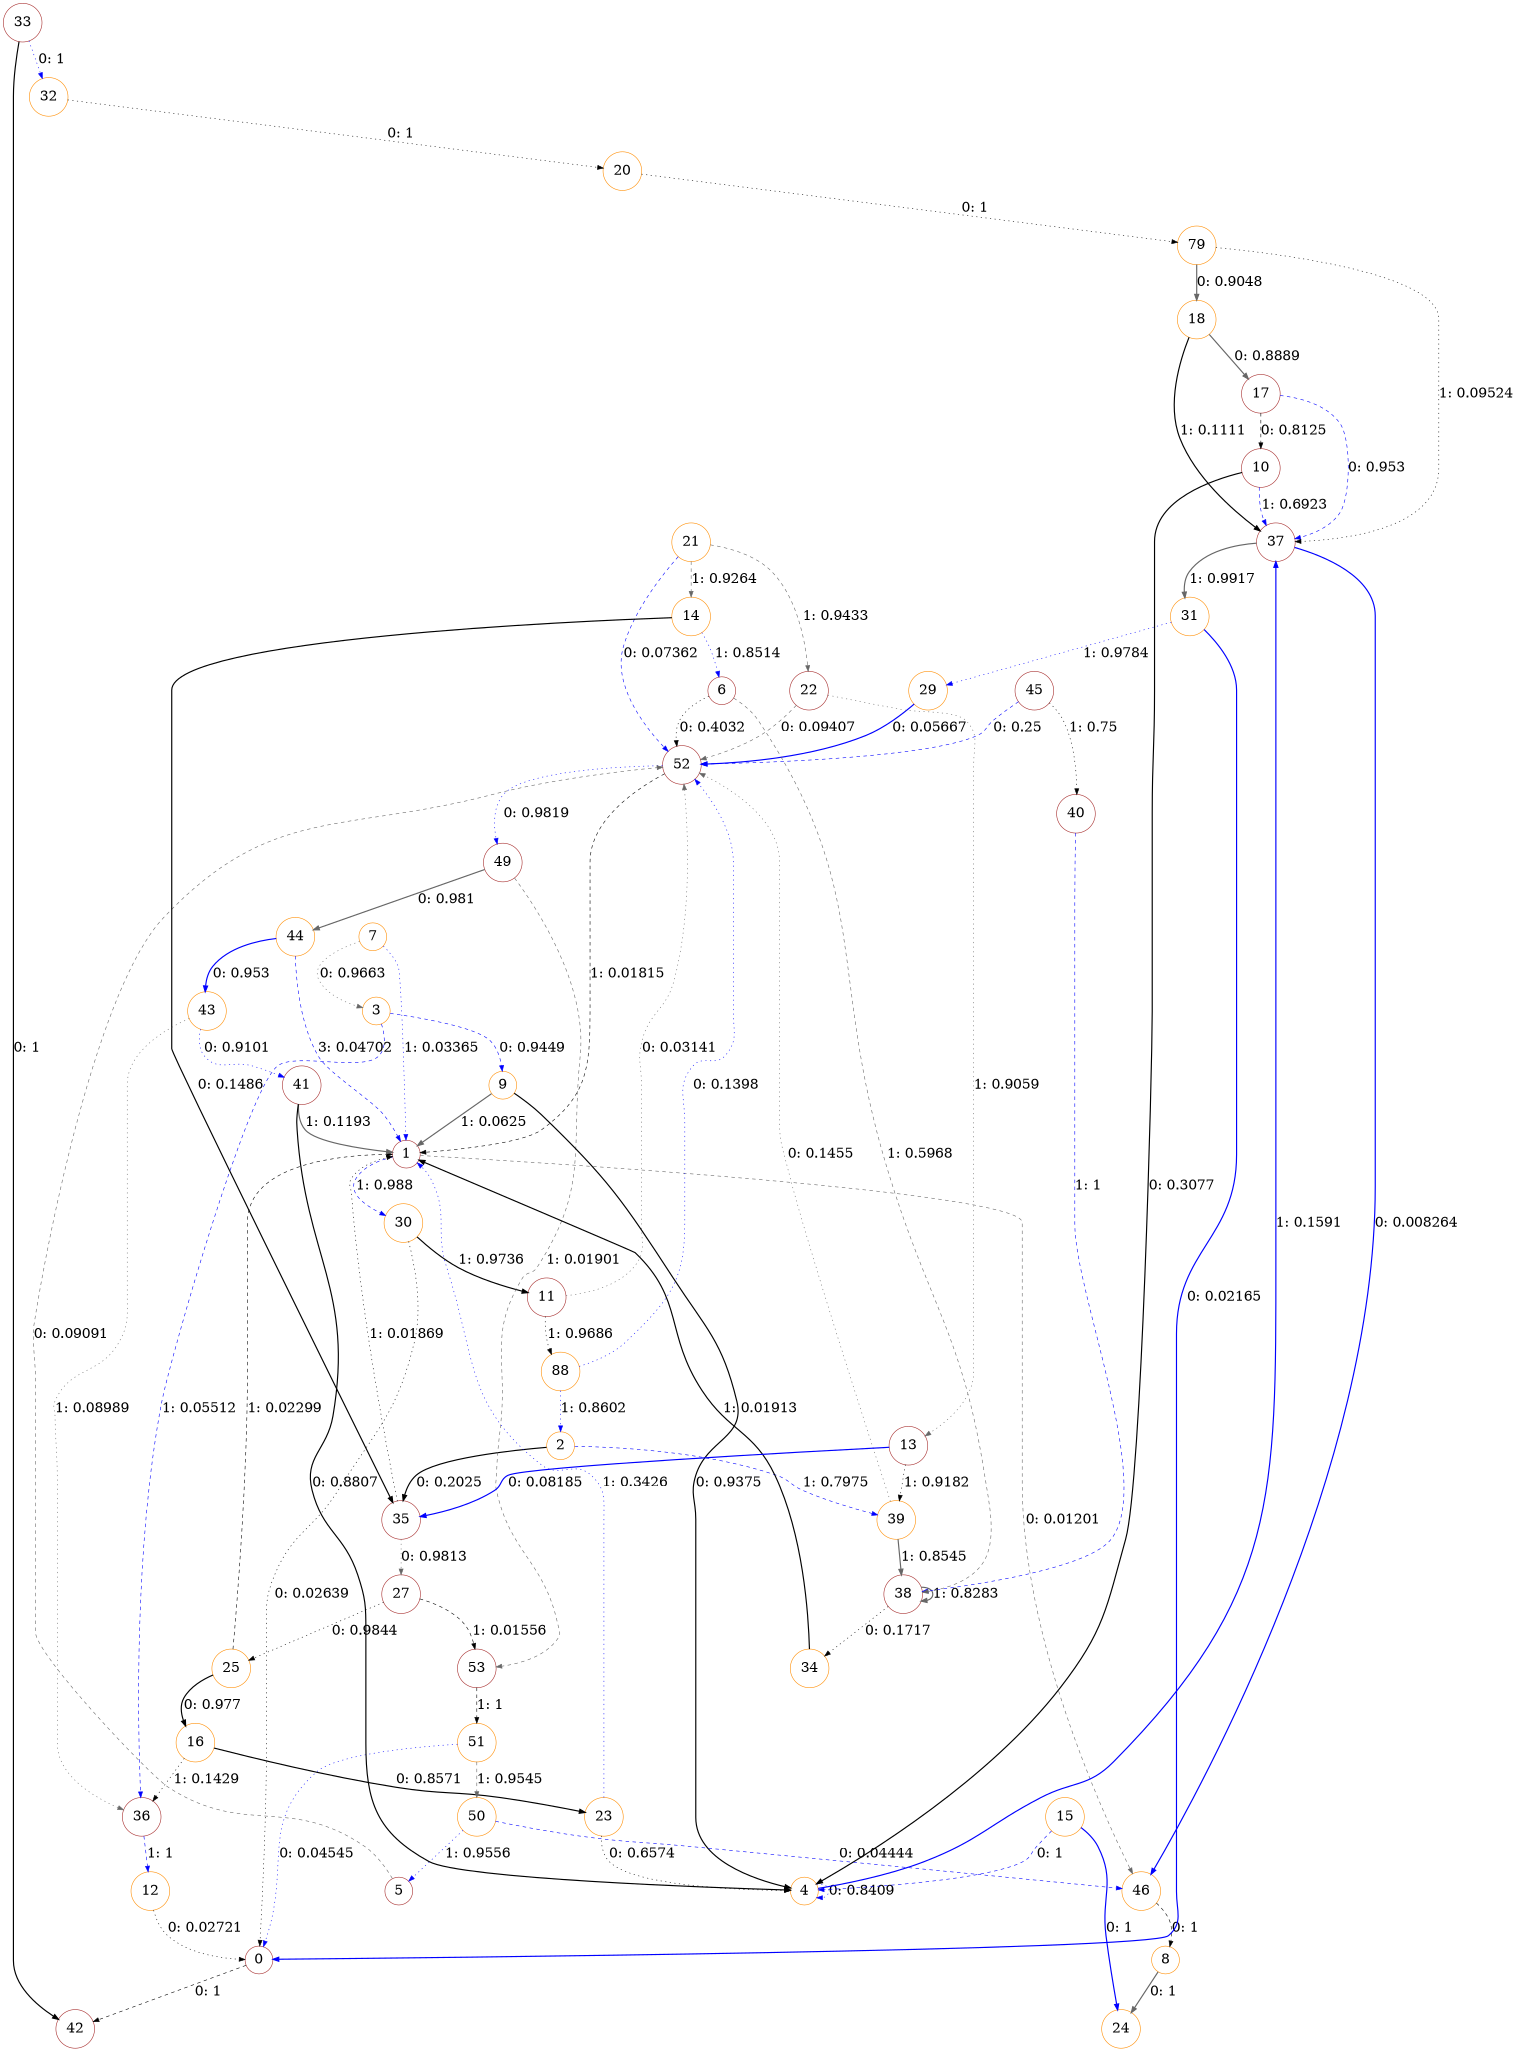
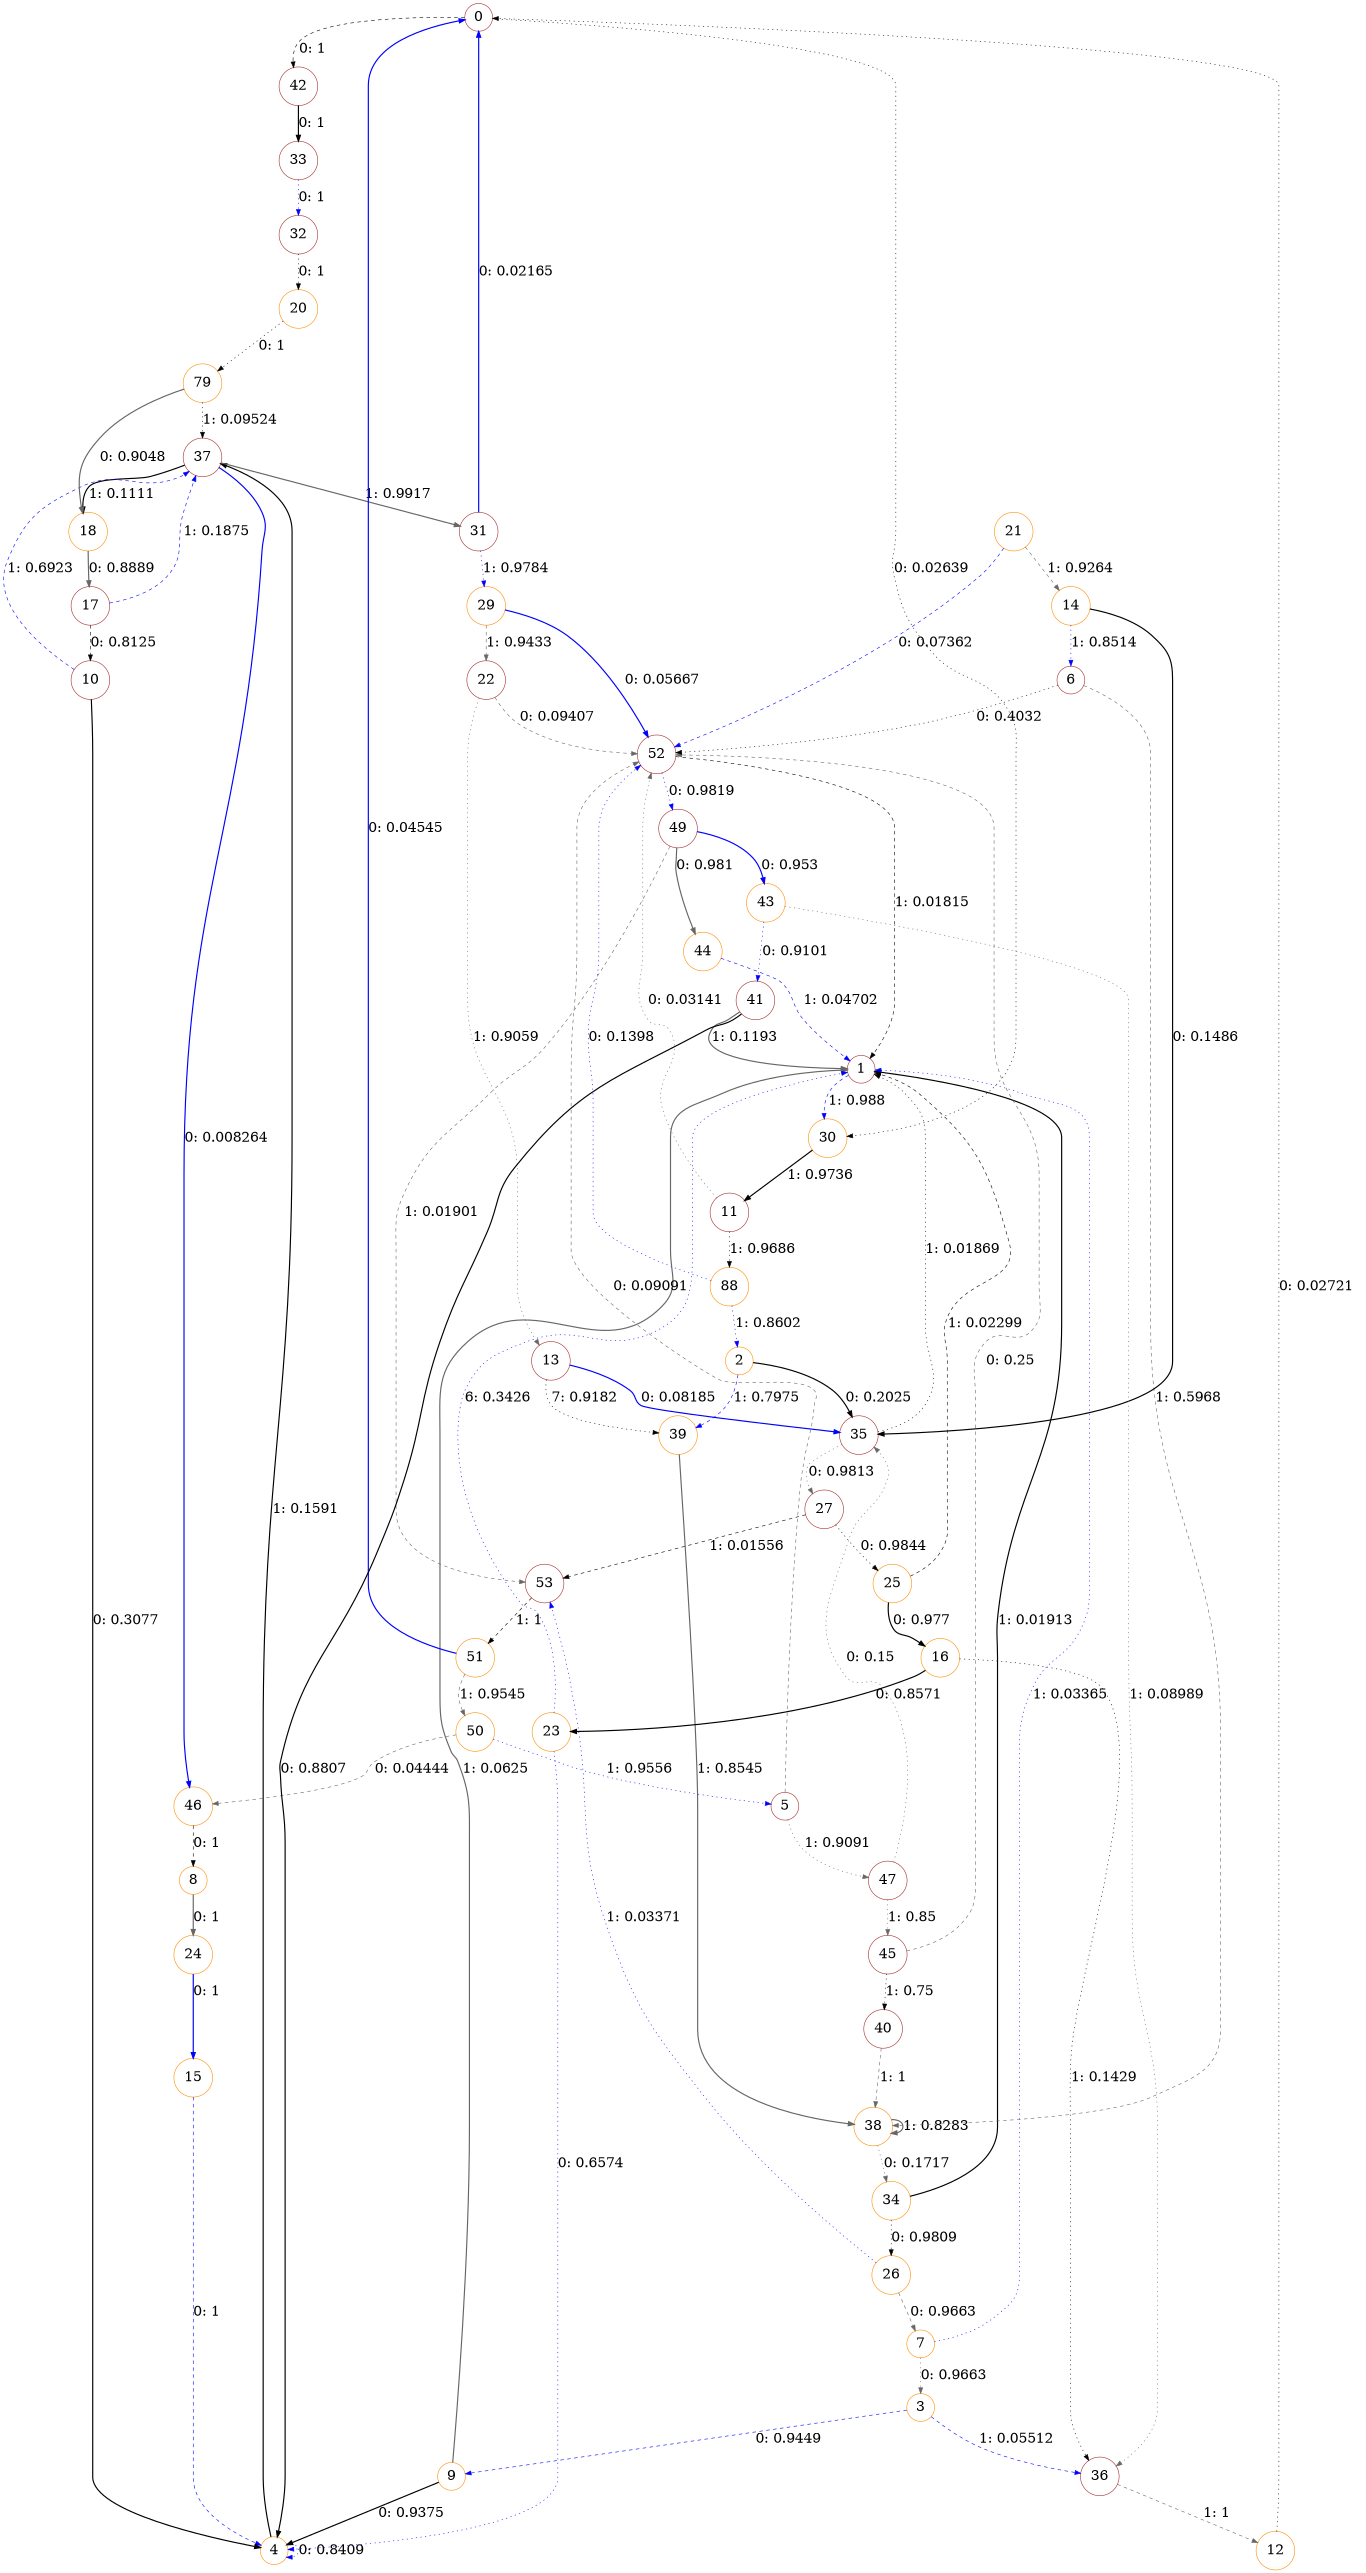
  digraph {
    node [color=darkorange fontsize=24 shape=circle]
    edge [color=black fontsize=24 style=dotted]
    0 [color=brown]
    42 [color=brown]
    33 [color=brown]
-   32
+   32 [color=brown]
    1 [color=brown]
    46
    30
    8
    11 [color=brown]
    24
    52 [color=brown]
    n12 [label=88]
    35 [color=brown]
    2
    39
    27 [color=brown]
-   38 [color=brown]
+   38
    25
    53 [color=brown]
    49 [color=brown]
    34
    3
    9
    36 [color=brown]
    4
    12
    37 [color=brown]
-   31
+   31 [color=brown]
    29
    5 [color=brown]
+   47 [color=brown]
    45 [color=brown]
    44
    40 [color=brown]
    6 [color=brown]
+   26
    7
    15
    10 [color=brown]
    21
    14
    13 [color=brown]
    16
    23
    17 [color=brown]
    18
    n47 [label=79]
    20
    22 [color=brown]
    51
    50
    41 [color=brown]
    43
    0 -> 42 [label="0: 1        " style=dashed]
-   33 -> 42 [label="0: 1        " style=bold]
+   42 -> 33 [label="0: 1        " style=bold]
    33 -> 32 [color=blue label="0: 1        "]
    32 -> 20 [label="0: 1        "]
-   1 -> 46 [color=gray40 label="0: 0.01201  " style=dashed]
    1 -> 30 [color=blue label="1: 0.988    " style=dashed]
    46 -> 8 [label="0: 1        " style=dashed]
-   30 -> 0 [label="0: 0.02639  "]
+   0 -> 30 [label="0: 0.02639  "]
    30 -> 11 [label="1: 0.9736   " style=bold]
    8 -> 24 [color=gray40 label="0: 1        " style=bold]
    11 -> 52 [color=gray40 label="0: 0.03141  "]
    11 -> n12 [label="1: 0.9686   "]
-   15 -> 24 [color=blue label="0: 1        " style=bold]
+   24 -> 15 [color=blue label="0: 1        " style=bold]
    52 -> 1 [label="1: 0.01815  " style=dashed]
    52 -> 49 [color=blue label="0: 0.9819   "]
    n12 -> 52 [color=blue label="0: 0.1398   "]
    n12 -> 2 [color=blue label="1: 0.8602   "]
    35 -> 1 [label="1: 0.01869  "]
    35 -> 27 [color=gray40 label="0: 0.9813   "]
    2 -> 35 [label="0: 0.2025   " style=bold]
    2 -> 39 [color=blue label="1: 0.7975   " style=dashed]
-   39 -> 52 [color=gray40 label="0: 0.1455   "]
    39 -> 38 [color=gray40 label="1: 0.8545   " style=bold]
    27 -> 25 [label="0: 0.9844   "]
    27 -> 53 [label="1: 0.01556  " style=dashed]
    38 -> 38 [color=gray40 label="1: 0.8283   " style=bold]
-   38 -> 34 [label="0: 0.1717   "]
+   38 -> 34 [color=gray40 label="0: 0.1717   "]
    25 -> 1 [label="1: 0.02299  " style=dashed]
    25 -> 16 [label="0: 0.977    " style=bold]
    53 -> 51 [label="1: 1        " style=dashed]
    49 -> 53 [color=gray40 label="1: 0.01901  " style=dashed]
    49 -> 44 [color=gray40 label="0: 0.981    " style=bold]
    34 -> 1 [label="1: 0.01913  " style=bold]
+   34 -> 26 [label="0: 0.9809   "]
    3 -> 9 [color=blue label="0: 0.9449   " style=dashed]
    3 -> 36 [color=blue label="1: 0.05512  " style=dashed]
    9 -> 1 [color=gray40 label="1: 0.0625   " style=bold]
    9 -> 4 [label="0: 0.9375   " style=bold]
-   36 -> 12 [color=blue label="1: 1        " style=dashed]
+   36 -> 12 [color=gray40 label="1: 1        " style=dashed]
    4 -> 4 [color=blue label="0: 0.8409   "]
-   4 -> 37 [color=blue label="1: 0.1591   " style=bold]
+   4 -> 37 [label="1: 0.1591   " style=bold]
    12 -> 0 [label="0: 0.02721  "]
    37 -> 46 [color=blue label="0: 0.008264  " style=bold]
    37 -> 31 [color=gray40 label="1: 0.9917   " style=bold]
    31 -> 0 [color=blue label="0: 0.02165  " style=bold]
    31 -> 29 [color=blue label="1: 0.9784   "]
    29 -> 52 [color=blue label="0: 0.05667  " style=bold]
-   21 -> 22 [color=gray40 label="1: 0.9433   " style=dashed]
+   29 -> 22 [color=gray40 label="1: 0.9433   " style=dashed]
    5 -> 52 [color=gray40 label="0: 0.09091  " style=dashed]
-   45 -> 52 [color=blue label="0: 0.25     " style=dashed]
+   5 -> 47 [color=gray40 label="1: 0.9091   "]
+   47 -> 35 [color=gray40 label="0: 0.15     "]
+   47 -> 45 [color=gray40 label="1: 0.85     "]
+   45 -> 52 [color=gray40 label="0: 0.25     " style=dashed]
    45 -> 40 [label="1: 0.75     "]
-   44 -> 1 [color=blue label="3: 0.04702  " style=dashed]
-   44 -> 43 [color=blue label="0: 0.953    " style=bold]
-   40 -> 38 [color=blue label="1: 1        " style=dashed]
+   44 -> 1 [color=blue label="1: 0.04702  " style=dashed]
+   49 -> 43 [color=blue label="0: 0.953    " style=bold]
+   40 -> 38 [color=gray40 label="1: 1        " style=dashed]
    6 -> 52 [label="0: 0.4032   "]
    6 -> 38 [color=gray40 label="1: 0.5968   " style=dashed]
+   26 -> 53 [color=blue label="1: 0.03371  "]
+   26 -> 7 [color=gray40 label="0: 0.9663   " style=dashed]
    7 -> 1 [color=blue label="1: 0.03365  "]
    7 -> 3 [color=gray40 label="0: 0.9663   "]
    15 -> 4 [color=blue label="0: 1        " style=dashed]
    10 -> 4 [label="0: 0.3077   " style=bold]
    10 -> 37 [color=blue label="1: 0.6923   " style=dashed]
    21 -> 52 [color=blue label="0: 0.07362  " style=dashed]
    21 -> 14 [color=gray40 label="1: 0.9264   " style=dashed]
    14 -> 35 [label="0: 0.1486   " style=bold]
    14 -> 6 [color=blue label="1: 0.8514   "]
    13 -> 35 [color=blue label="0: 0.08185  " style=bold]
-   13 -> 39 [label="1: 0.9182   "]
+   13 -> 39 [label="7: 0.9182   "]
    16 -> 36 [label="1: 0.1429   "]
    16 -> 23 [label="0: 0.8571   " style=bold]
-   23 -> 1 [color=blue label="1: 0.3426   "]
-   23 -> 4 [label="0: 0.6574   "]
-   17 -> 37 [color=blue label="0: 0.953    " style=dashed]
+   23 -> 1 [color=blue label="6: 0.3426   "]
+   23 -> 4 [color=blue label="0: 0.6574   "]
+   17 -> 37 [color=blue label="1: 0.1875   " style=dashed]
    17 -> 10 [label="0: 0.8125   " style=dashed]
-   18 -> 37 [label="1: 0.1111   " style=bold]
+   37 -> 18 [label="1: 0.1111   " style=bold]
    18 -> 17 [color=gray40 label="0: 0.8889   " style=bold]
    n47 -> 37 [label="1: 0.09524  "]
    n47 -> 18 [color=gray40 label="0: 0.9048   " style=bold]
    20 -> n47 [label="0: 1        "]
    22 -> 52 [color=gray40 label="0: 0.09407  " style=dashed]
    22 -> 13 [color=gray40 label="1: 0.9059   "]
-   51 -> 0 [color=blue label="0: 0.04545  "]
+   51 -> 0 [color=blue label="0: 0.04545  " style=bold]
    51 -> 50 [color=gray40 label="1: 0.9545   " style=dashed]
-   50 -> 46 [color=blue label="0: 0.04444  " style=dashed]
+   50 -> 46 [color=gray40 label="0: 0.04444  " style=dashed]
    50 -> 5 [color=blue label="1: 0.9556   "]
    41 -> 1 [color=gray40 label="1: 0.1193   " style=bold]
    41 -> 4 [label="0: 0.8807   " style=bold]
    43 -> 36 [color=gray40 label="1: 0.08989  "]
    43 -> 41 [color=blue label="0: 0.9101   "]
  }
